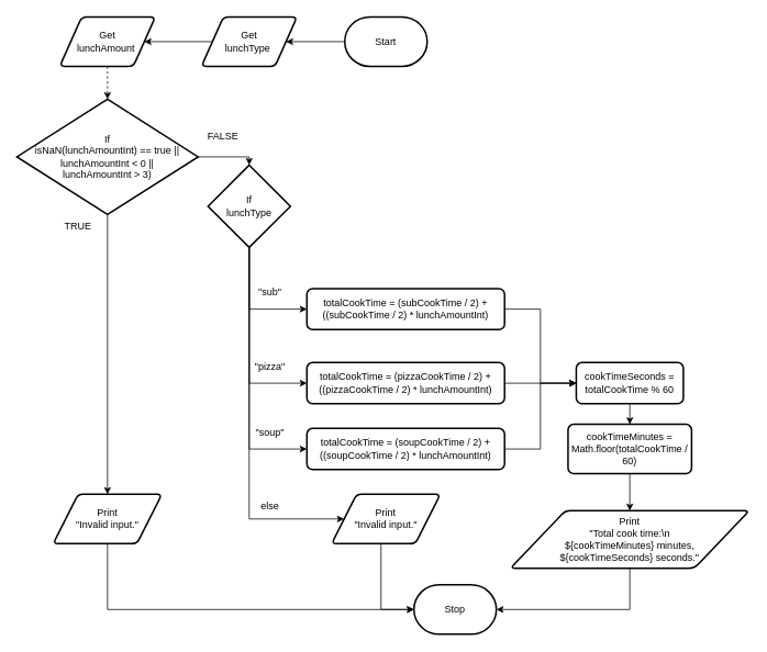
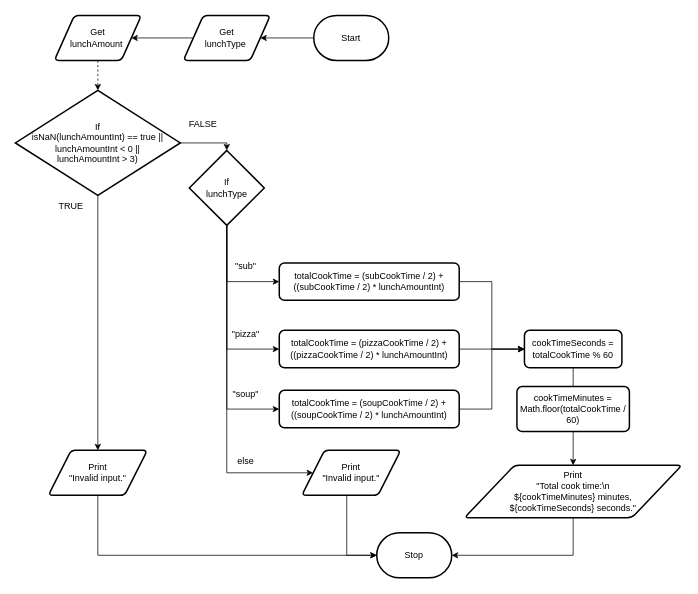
  <mxCell id="0" />
  <mxCell id="1" parent="0" />
  <mxCell id="2" style="edgeStyle=orthogonalEdgeStyle;html=1;entryX=1;entryY=0.5;entryDx=0;entryDy=0;rounded=0;" edge="1" parent="1" source="3" target="5"><mxGeometry relative="1" as="geometry" /></mxCell>
  <mxCell id="3" value="Start" style="strokeWidth=2;html=1;shape=mxgraph.flowchart.terminator;whiteSpace=wrap;" parent="1" vertex="1"><mxGeometry x="418" y="20" width="100" height="60" as="geometry" /></mxCell>
  <mxCell id="4" style="edgeStyle=orthogonalEdgeStyle;rounded=0;html=1;entryX=1;entryY=0.5;entryDx=0;entryDy=0;" edge="1" parent="1" source="5" target="7"><mxGeometry relative="1" as="geometry" /></mxCell>
  <mxCell id="5" value="Get&lt;br&gt;lunchType&amp;nbsp;" style="shape=parallelogram;html=1;strokeWidth=2;perimeter=parallelogramPerimeter;whiteSpace=wrap;rounded=1;arcSize=12;size=0.23;" vertex="1" parent="1"><mxGeometry x="244" y="20" width="116" height="60" as="geometry" /></mxCell>
  <mxCell id="6" style="edgeStyle=orthogonalEdgeStyle;html=1;entryX=0.5;entryY=0;entryDx=0;entryDy=0;entryPerimeter=0;rounded=0;dashed=1;" edge="1" parent="1" source="7" target="10"><mxGeometry relative="1" as="geometry" /></mxCell>
  <mxCell id="7" value="Get&lt;br&gt;lunchAmount&amp;nbsp;" style="shape=parallelogram;html=1;strokeWidth=2;perimeter=parallelogramPerimeter;whiteSpace=wrap;rounded=1;arcSize=12;size=0.23;" vertex="1" parent="1"><mxGeometry x="72" y="20" width="116" height="60" as="geometry" /></mxCell>
  <mxCell id="8" style="edgeStyle=orthogonalEdgeStyle;html=1;entryX=0.5;entryY=0;entryDx=0;entryDy=0;rounded=0;" edge="1" parent="1" source="10" target="12"><mxGeometry relative="1" as="geometry" /></mxCell>
  <mxCell id="9" style="edgeStyle=orthogonalEdgeStyle;rounded=0;html=1;entryX=0.5;entryY=0;entryDx=0;entryDy=0;entryPerimeter=0;" edge="1" parent="1" source="10" target="18"><mxGeometry relative="1" as="geometry" /></mxCell>
  <mxCell id="10" value="If&lt;br&gt;isNaN(lunchAmountInt) == true || lunchAmountInt &amp;lt; 0 || &lt;br&gt;lunchAmountInt &amp;gt; 3)" style="strokeWidth=2;html=1;shape=mxgraph.flowchart.decision;whiteSpace=wrap;" vertex="1" parent="1"><mxGeometry x="20" y="120" width="220" height="140" as="geometry" /></mxCell>
  <mxCell id="11" style="edgeStyle=orthogonalEdgeStyle;rounded=0;html=1;entryX=0;entryY=0.5;entryDx=0;entryDy=0;entryPerimeter=0;" edge="1" parent="1" source="12" target="13"><mxGeometry relative="1" as="geometry"><Array as="points"><mxPoint x="130" y="740" /></Array></mxGeometry></mxCell>
  <mxCell id="12" value="Print&lt;br&gt;&quot;Invalid input.&quot;" style="shape=parallelogram;html=1;strokeWidth=2;perimeter=parallelogramPerimeter;whiteSpace=wrap;rounded=1;arcSize=12;size=0.23;" vertex="1" parent="1"><mxGeometry x="64" y="600" width="132" height="60" as="geometry" /></mxCell>
  <mxCell id="13" value="Stop" style="strokeWidth=2;html=1;shape=mxgraph.flowchart.terminator;whiteSpace=wrap;" vertex="1" parent="1"><mxGeometry x="502" y="710" width="100" height="60" as="geometry" /></mxCell>
  <mxCell id="14" style="edgeStyle=orthogonalEdgeStyle;rounded=0;html=1;entryX=0;entryY=0.5;entryDx=0;entryDy=0;" edge="1" parent="1" source="18" target="22"><mxGeometry relative="1" as="geometry"><Array as="points"><mxPoint x="302" y="465" /></Array></mxGeometry></mxCell>
  <mxCell id="15" style="edgeStyle=orthogonalEdgeStyle;rounded=0;html=1;entryX=0;entryY=0.5;entryDx=0;entryDy=0;" edge="1" parent="1" source="18" target="20"><mxGeometry relative="1" as="geometry"><Array as="points"><mxPoint x="302" y="375" /></Array></mxGeometry></mxCell>
  <mxCell id="16" style="edgeStyle=orthogonalEdgeStyle;rounded=0;html=1;entryX=0;entryY=0.5;entryDx=0;entryDy=0;" edge="1" parent="1" source="18" target="24"><mxGeometry relative="1" as="geometry"><Array as="points"><mxPoint x="302" y="630" /></Array></mxGeometry></mxCell>
  <mxCell id="17" style="edgeStyle=orthogonalEdgeStyle;rounded=0;html=1;entryX=0;entryY=0.5;entryDx=0;entryDy=0;" edge="1" parent="1" source="18" target="26"><mxGeometry relative="1" as="geometry"><Array as="points"><mxPoint x="302" y="545" /></Array></mxGeometry></mxCell>
  <mxCell id="18" value="If&lt;br&gt;lunchType" style="strokeWidth=2;html=1;shape=mxgraph.flowchart.decision;whiteSpace=wrap;" vertex="1" parent="1"><mxGeometry x="252" y="200" width="100" height="100" as="geometry" /></mxCell>
  <mxCell id="19" style="edgeStyle=orthogonalEdgeStyle;rounded=0;html=1;entryX=0;entryY=0.5;entryDx=0;entryDy=0;" edge="1" parent="1" source="20" target="28"><mxGeometry relative="1" as="geometry" /></mxCell>
  <mxCell id="20" value="&lt;div&gt;totalCookTime = (subCookTime / 2) + ((subCookTime / 2) * lunchAmountInt)&lt;/div&gt;" style="rounded=1;whiteSpace=wrap;html=1;absoluteArcSize=1;arcSize=14;strokeWidth=2;" vertex="1" parent="1"><mxGeometry x="372" y="350" width="240" height="50" as="geometry" /></mxCell>
  <mxCell id="21" style="edgeStyle=orthogonalEdgeStyle;rounded=0;html=1;entryX=0;entryY=0.5;entryDx=0;entryDy=0;" edge="1" parent="1" source="22" target="28"><mxGeometry relative="1" as="geometry" /></mxCell>
  <mxCell id="22" value="&lt;div&gt;totalCookTime = (pizzaCookTime / 2) + ((pizzaCookTime / 2) * lunchAmountInt)&lt;/div&gt;" style="rounded=1;whiteSpace=wrap;html=1;absoluteArcSize=1;arcSize=14;strokeWidth=2;" vertex="1" parent="1"><mxGeometry x="372" y="440" width="240" height="50" as="geometry" /></mxCell>
  <mxCell id="23" style="edgeStyle=orthogonalEdgeStyle;rounded=0;html=1;entryX=0;entryY=0.5;entryDx=0;entryDy=0;entryPerimeter=0;" edge="1" parent="1" source="24" target="13"><mxGeometry relative="1" as="geometry"><Array as="points"><mxPoint x="462" y="740" /></Array></mxGeometry></mxCell>
  <mxCell id="24" value="Print&lt;br&gt;&quot;Invalid input.&quot;" style="shape=parallelogram;html=1;strokeWidth=2;perimeter=parallelogramPerimeter;whiteSpace=wrap;rounded=1;arcSize=12;size=0.23;" vertex="1" parent="1"><mxGeometry x="402" y="600" width="132" height="60" as="geometry" /></mxCell>
  <mxCell id="25" style="edgeStyle=orthogonalEdgeStyle;rounded=0;html=1;entryX=0;entryY=0.5;entryDx=0;entryDy=0;" edge="1" parent="1" source="26" target="28"><mxGeometry relative="1" as="geometry" /></mxCell>
  <mxCell id="26" value="&lt;div&gt;totalCookTime = (soupCookTime / 2) + ((soupCookTime / 2) * lunchAmountInt)&lt;/div&gt;" style="rounded=1;whiteSpace=wrap;html=1;absoluteArcSize=1;arcSize=14;strokeWidth=2;" vertex="1" parent="1"><mxGeometry x="372" y="520" width="240" height="50" as="geometry" /></mxCell>
- <mxCell id="27" style="edgeStyle=orthogonalEdgeStyle;rounded=0;html=1;entryX=0.5;entryY=0;entryDx=0;entryDy=0;" edge="1" parent="1" source="28" target="30"><mxGeometry relative="1" as="geometry" /></mxCell>
+ <mxCell id="27" style="edgeStyle=orthogonalEdgeStyle;rounded=0;html=1;entryX=0.5;entryY=0;entryDx=0;entryDy=0;endArrow=none;" edge="1" parent="1" source="28" target="30"><mxGeometry relative="1" as="geometry" /></mxCell>
  <mxCell id="28" value="&lt;div&gt;cookTimeSeconds = totalCookTime % 60&lt;/div&gt;" style="rounded=1;whiteSpace=wrap;html=1;absoluteArcSize=1;arcSize=14;strokeWidth=2;" vertex="1" parent="1"><mxGeometry x="699" y="440" width="130" height="50" as="geometry" /></mxCell>
  <mxCell id="29" style="edgeStyle=orthogonalEdgeStyle;rounded=0;html=1;entryX=0.5;entryY=0;entryDx=0;entryDy=0;" edge="1" parent="1" source="30" target="32"><mxGeometry relative="1" as="geometry" /></mxCell>
  <mxCell id="30" value="&lt;div&gt;cookTimeMinutes = Math.floor(totalCookTime / 60)&lt;/div&gt;" style="rounded=1;whiteSpace=wrap;html=1;absoluteArcSize=1;arcSize=14;strokeWidth=2;" vertex="1" parent="1"><mxGeometry x="689" y="515" width="150" height="60" as="geometry" /></mxCell>
  <mxCell id="31" style="edgeStyle=orthogonalEdgeStyle;rounded=0;html=1;entryX=1;entryY=0.5;entryDx=0;entryDy=0;entryPerimeter=0;" edge="1" parent="1" source="32" target="13"><mxGeometry relative="1" as="geometry"><Array as="points"><mxPoint x="764" y="740" /></Array></mxGeometry></mxCell>
  <mxCell id="32" value="Print&lt;br&gt;&quot;Total cook time:\n&lt;br&gt;${cookTimeMinutes} minutes, &lt;br&gt;${cookTimeSeconds} seconds.&quot;" style="shape=parallelogram;html=1;strokeWidth=2;perimeter=parallelogramPerimeter;whiteSpace=wrap;rounded=1;arcSize=12;size=0.23;" vertex="1" parent="1"><mxGeometry x="619" y="620" width="290" height="70" as="geometry" /></mxCell>
  <mxCell id="33" value="TRUE" style="text;html=1;align=center;verticalAlign=middle;resizable=0;points=[];autosize=1;strokeColor=none;fillColor=none;" vertex="1" parent="1"><mxGeometry x="64" y="260" width="60" height="30" as="geometry" /></mxCell>
  <mxCell id="34" value="FALSE" style="text;html=1;align=center;verticalAlign=middle;resizable=0;points=[];autosize=1;strokeColor=none;fillColor=none;" vertex="1" parent="1"><mxGeometry x="240" y="150" width="60" height="30" as="geometry" /></mxCell>
  <mxCell id="35" value="&quot;sub&quot;" style="text;html=1;align=center;verticalAlign=middle;resizable=0;points=[];autosize=1;strokeColor=none;fillColor=none;" vertex="1" parent="1"><mxGeometry x="302" y="340" width="50" height="30" as="geometry" /></mxCell>
  <mxCell id="36" value="&quot;pizza&quot;" style="text;html=1;align=center;verticalAlign=middle;resizable=0;points=[];autosize=1;strokeColor=none;fillColor=none;" vertex="1" parent="1"><mxGeometry x="297" y="430" width="60" height="30" as="geometry" /></mxCell>
  <mxCell id="37" value="&quot;soup&quot;" style="text;html=1;align=center;verticalAlign=middle;resizable=0;points=[];autosize=1;strokeColor=none;fillColor=none;" vertex="1" parent="1"><mxGeometry x="297" y="510" width="60" height="30" as="geometry" /></mxCell>
  <mxCell id="38" value="else" style="text;html=1;align=center;verticalAlign=middle;resizable=0;points=[];autosize=1;strokeColor=none;fillColor=none;" vertex="1" parent="1"><mxGeometry x="302" y="600" width="50" height="30" as="geometry" /></mxCell>
